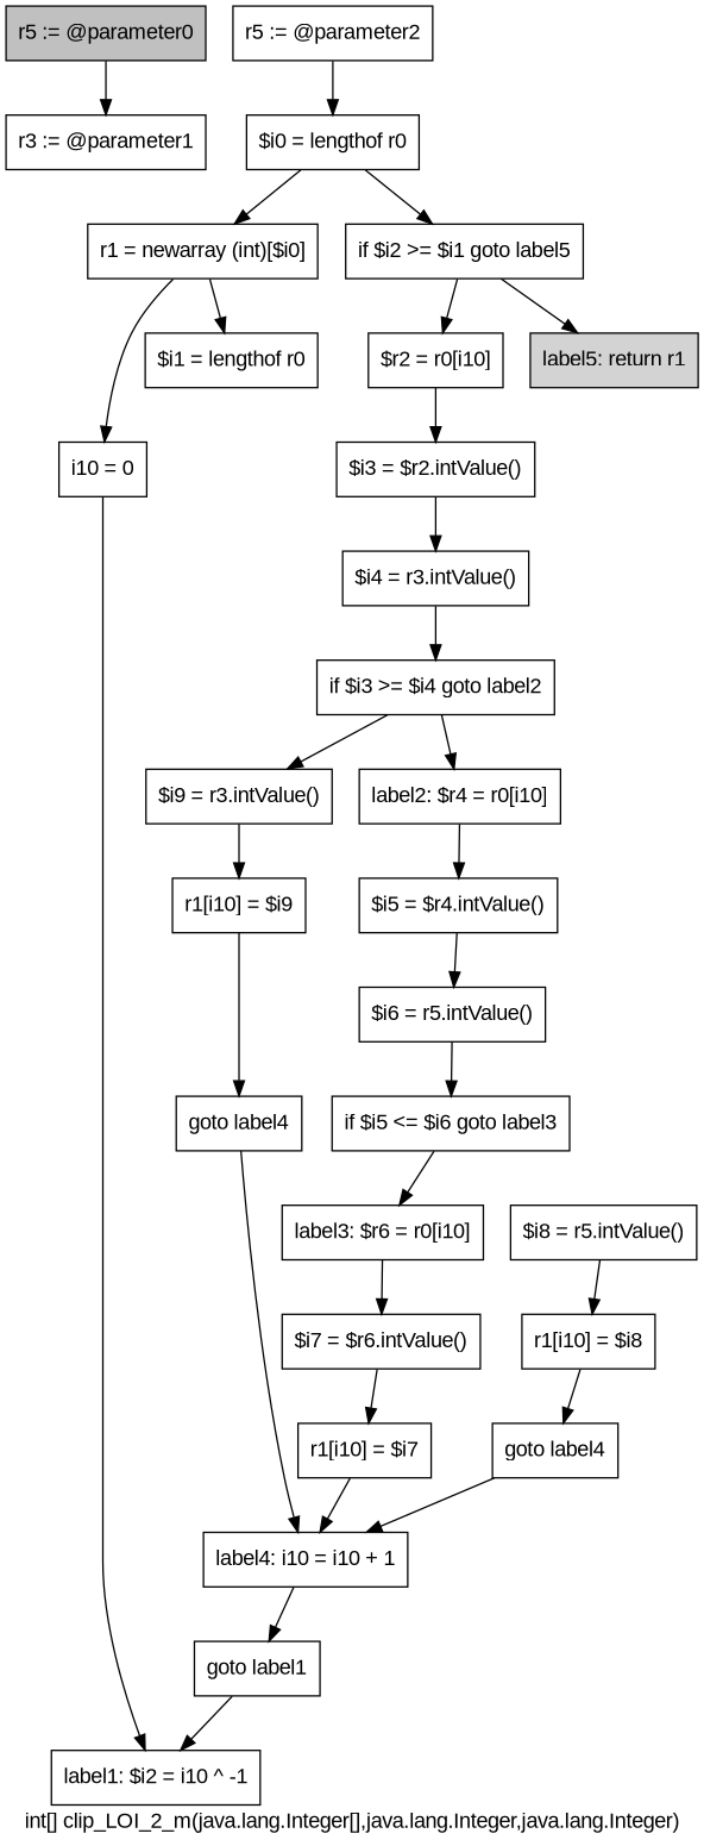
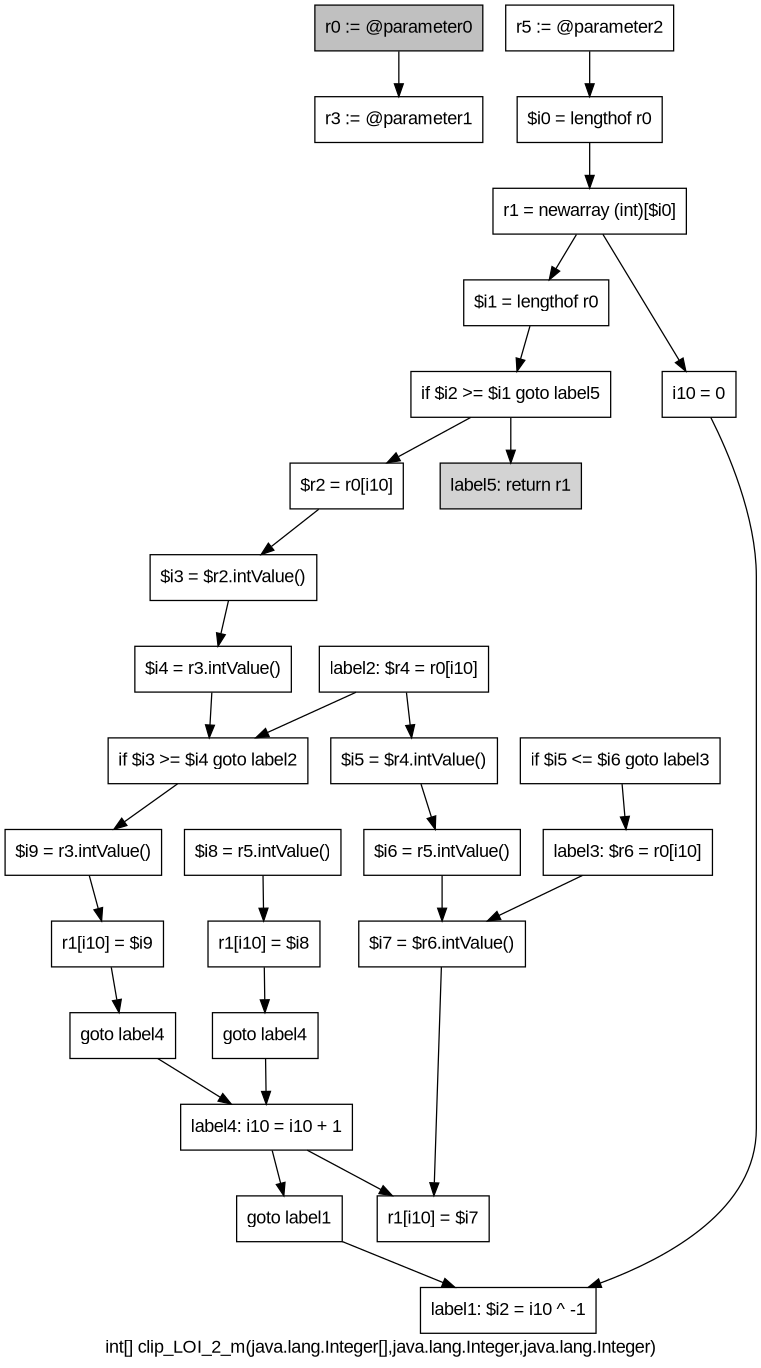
  digraph {
    fontname="Liberation Sans"
    label="int[] clip_LOI_2_m(java.lang.Integer[],java.lang.Integer,java.lang.Integer)"
    node [fontname="Liberation Sans" shape=box]
    edge [fontname="Liberation Sans"]
-   n1 [fillcolor=gray label="r5 := @parameter0" style=filled]
+   n1 [fillcolor=gray label="r0 := @parameter0" style=filled]
    n2 [label="r3 := @parameter1"]
    n3 [label="r5 := @parameter2"]
    n4 [label="$i0 = lengthof r0"]
    n5 [label="r1 = newarray (int)[$i0]"]
    n6 [label="i10 = 0"]
    n7 [label="$i1 = lengthof r0"]
    n8 [label="label1: $i2 = i10 ^ -1"]
    n9 [label="if $i2 >= $i1 goto label5"]
    n10 [label="$r2 = r0[i10]"]
    n11 [fillcolor=lightgray label="label5: return r1" style=filled]
    n12 [label="$i3 = $r2.intValue()"]
    n13 [label="$i4 = r3.intValue()"]
    n14 [label="if $i3 >= $i4 goto label2"]
    n15 [label="$i9 = r3.intValue()"]
    n16 [label="label2: $r4 = r0[i10]"]
    n17 [label="r1[i10] = $i9"]
    n18 [label="$i5 = $r4.intValue()"]
    n19 [label="goto label4"]
    n20 [label="$i6 = r5.intValue()"]
    n21 [label="label4: i10 = i10 + 1"]
    n22 [label="goto label1"]
    n23 [label="if $i5 <= $i6 goto label3"]
    n24 [label="label3: $r6 = r0[i10]"]
    n25 [label="$i8 = r5.intValue()"]
    n26 [label="r1[i10] = $i8"]
    n27 [label="$i7 = $r6.intValue()"]
    n28 [label="goto label4"]
    n29 [label="r1[i10] = $i7"]
    n1 -> n2
    n3 -> n4
    n4 -> n5
    n5 -> n6
    n5 -> n7
    n6 -> n8
-   n4 -> n9
+   n7 -> n9
    n9 -> n10
    n9 -> n11
    n10 -> n12
    n12 -> n13
    n13 -> n14
    n14 -> n15
-   n14 -> n16
+   n16 -> n14
    n15 -> n17
    n16 -> n18
    n17 -> n19
    n18 -> n20
    n19 -> n21
-   n20 -> n23
+   n20 -> n27
    n21 -> n22
    n22 -> n8
    n23 -> n24
    n24 -> n27
    n25 -> n26
    n26 -> n28
    n27 -> n29
    n28 -> n21
-   n29 -> n21
+   n21 -> n29
  }
